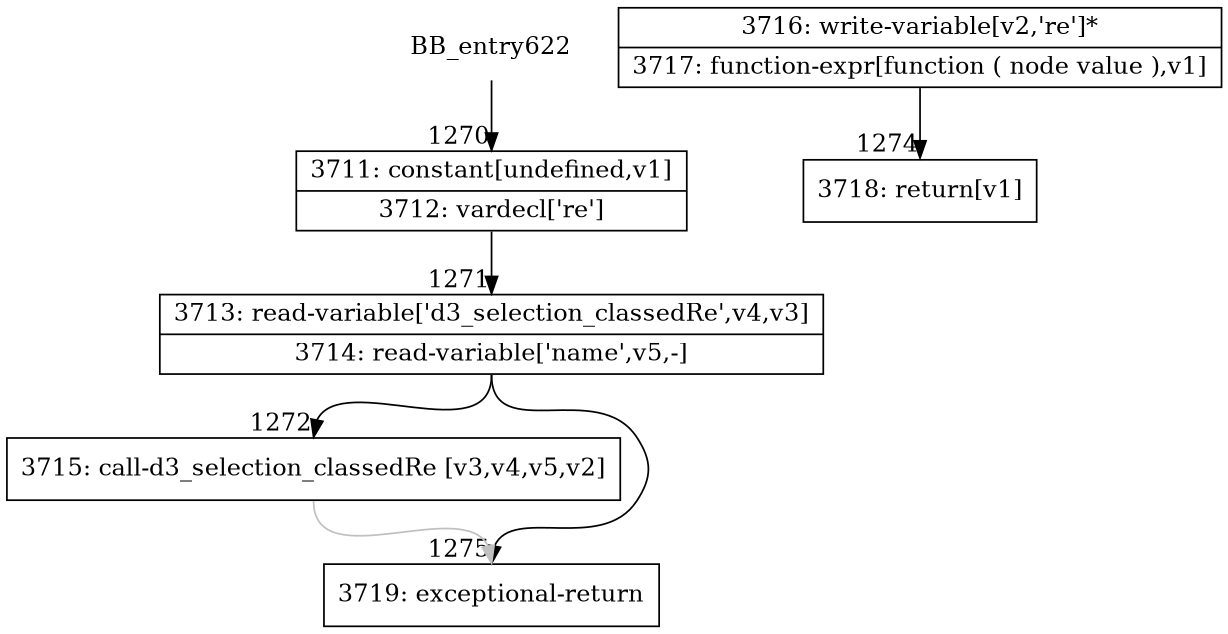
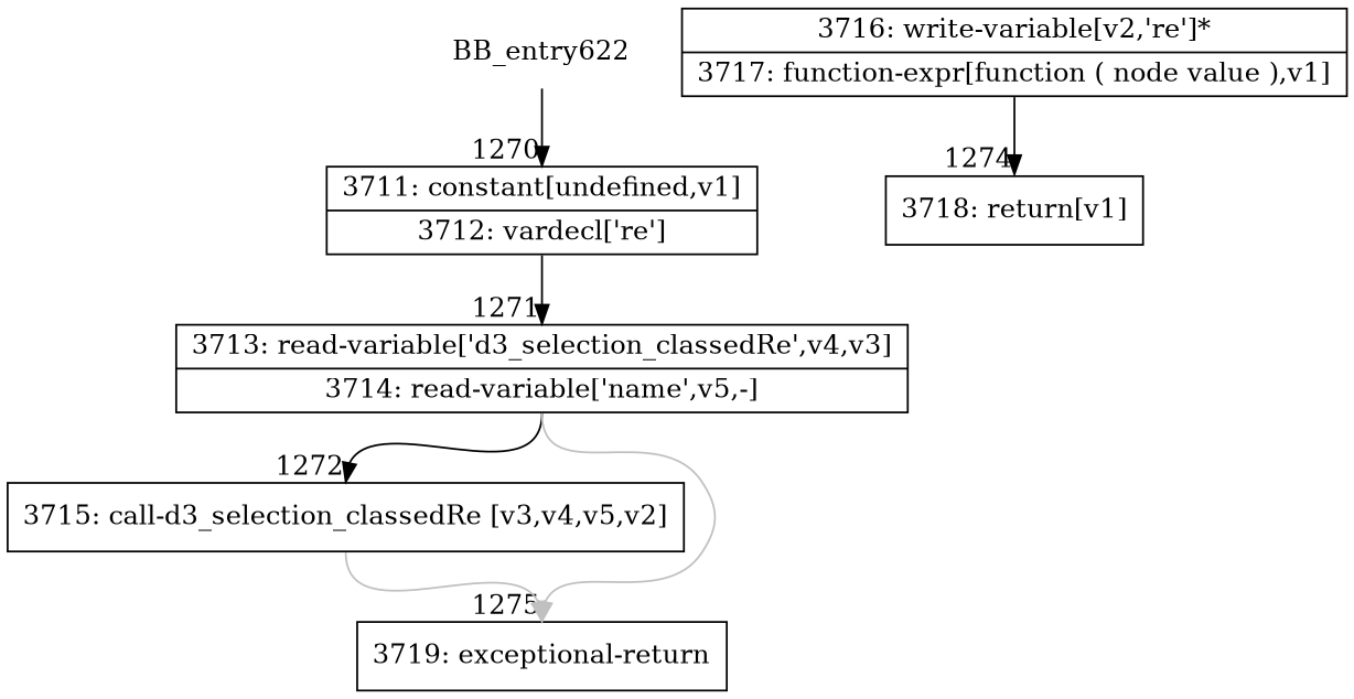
  digraph {
    rankdir=TD
    node [shape=record]
    edge [headport=n tailport=s]
    n1 [label=BB_entry622 shape=none]
    n2 [label="{3711: constant[undefined,v1]|3712: vardecl['re']}"]
    n3 [label="{3713: read-variable['d3_selection_classedRe',v4,v3]|3714: read-variable['name',v5,-]}"]
    n4 [label="{3715: call-d3_selection_classedRe [v3,v4,v5,v2]}"]
    n5 [label="{3719: exceptional-return}"]
    n6 [label="{3716: write-variable[v2,'re']*|3717: function-expr[function ( node value ),v1]}"]
    n7 [label="{3718: return[v1]}"]
    n1 -> n2 [headlabel="    1270"]
    n2 -> n3 [headlabel="      1271"]
    n3 -> n4 [headlabel="      1272"]
-   n3 -> n5 [color=black headlabel="      1275"]
+   n3 -> n5 [color=gray headlabel="      1275"]
    n4 -> n5 [color=gray]
    n6 -> n7 [headlabel="      1274"]
  }
